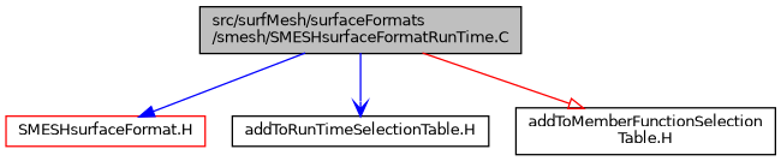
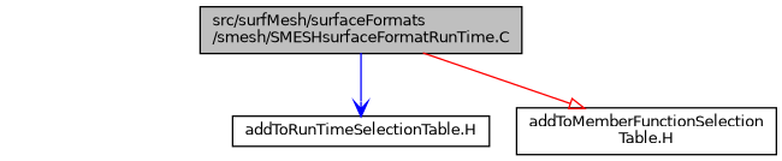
  digraph {
    node [color=black fontname=Helvetica fontsize=10 shape=record]
    edge [color=blue fontname=Helvetica fontsize=10 labelfontname=Helvetica labelfontsize=10 style=solid]
    n1 [fillcolor=grey75 fontcolor=black height=0.2 label="src/surfMesh/surfaceFormats\l/smesh/SMESHsurfaceFormatRunTime.C" style=filled width=0.4]
-   n2 [color=red height=0.2 label="SMESHsurfaceFormat.H" width=0.4]
    n3 [height=0.2 label="addToRunTimeSelectionTable.H" width=0.4]
    n4 [height=0.2 label="addToMemberFunctionSelection\lTable.H" width=0.4]
-   n1 -> n2 [arrowhead=normal]
    n1 -> n3 [arrowhead=vee]
    n1 -> n4 [color=red arrowhead=onormal]
  }
